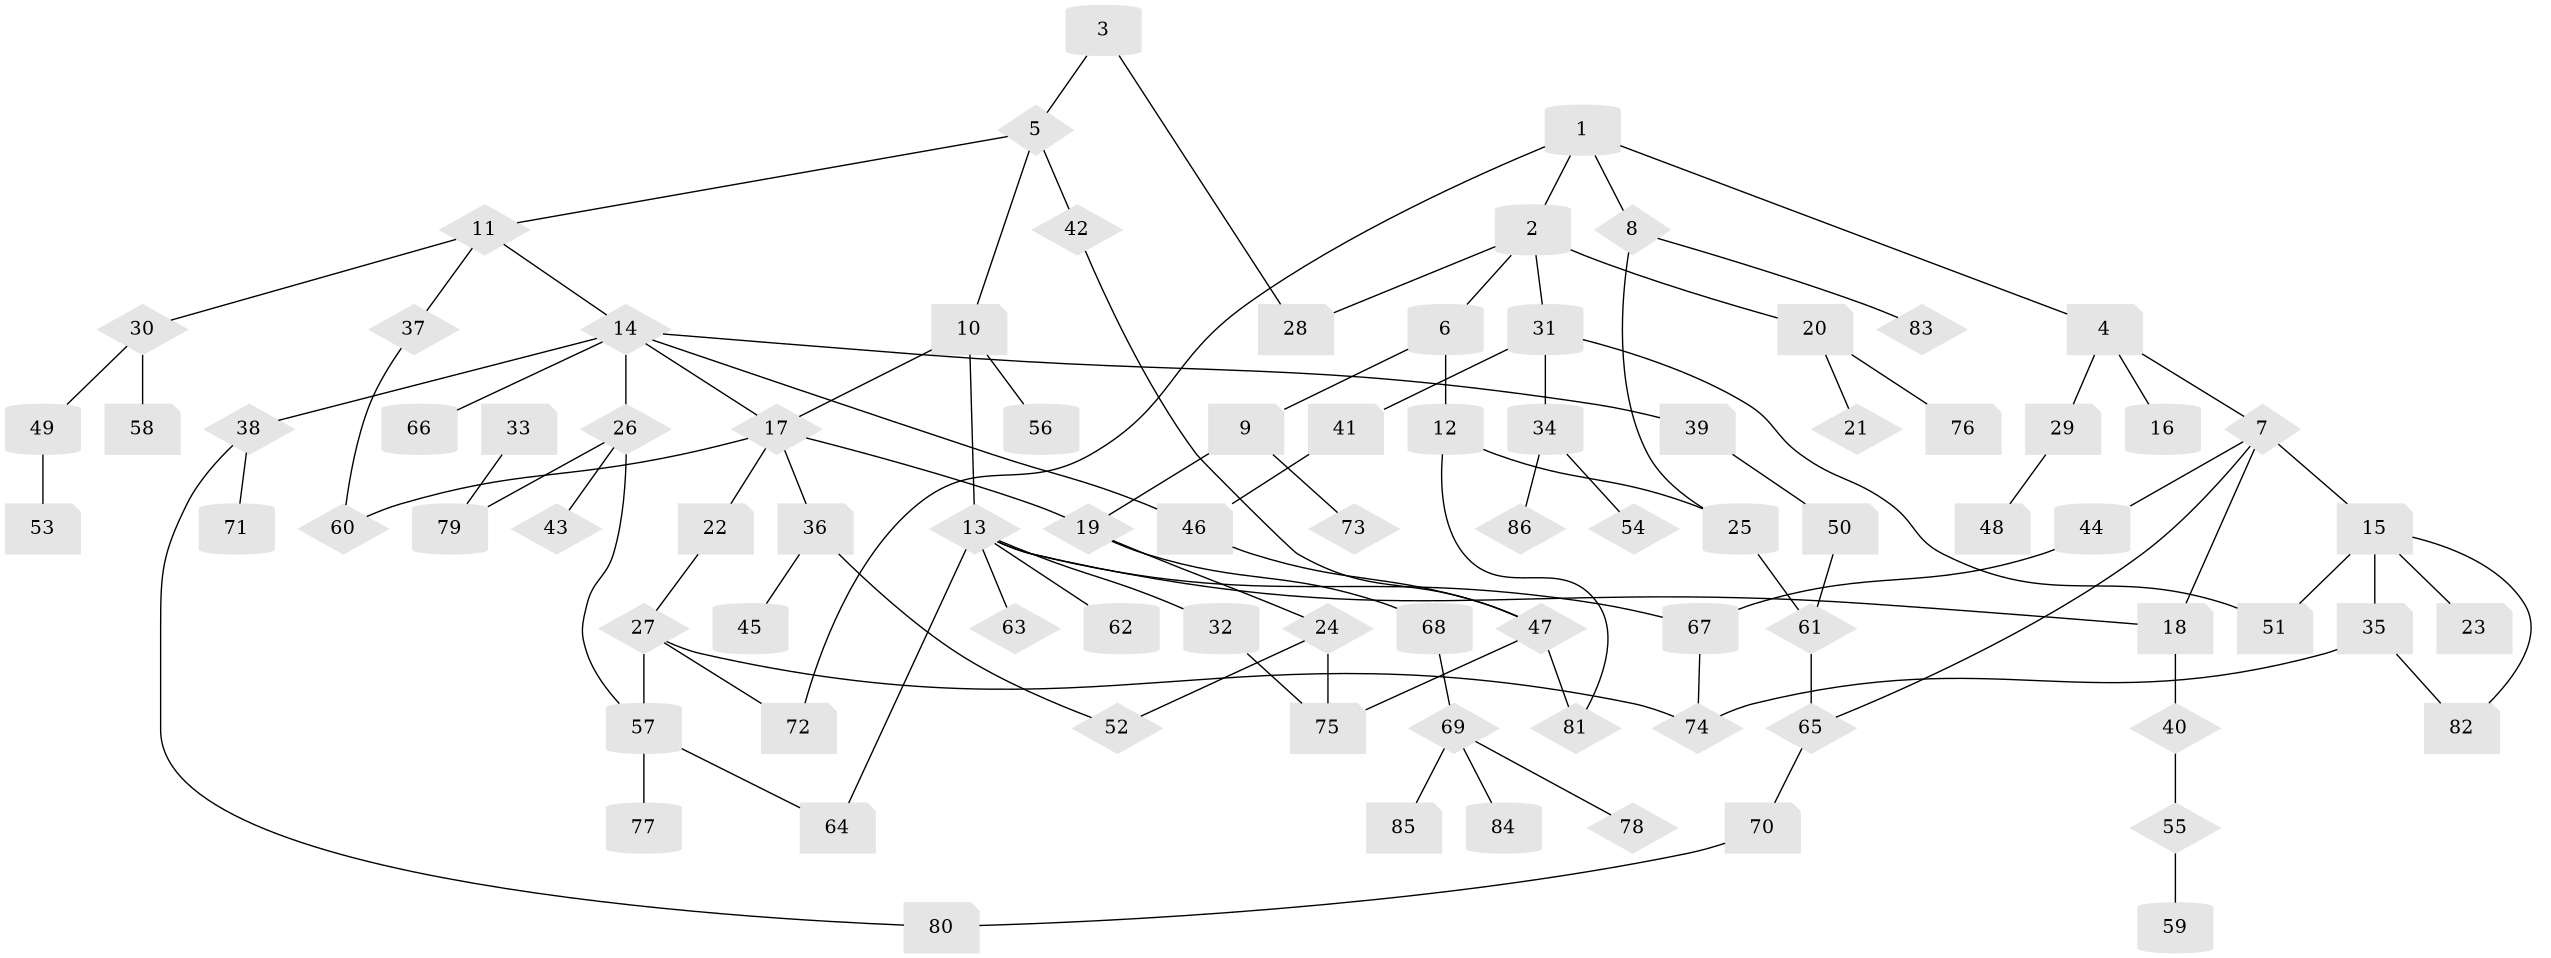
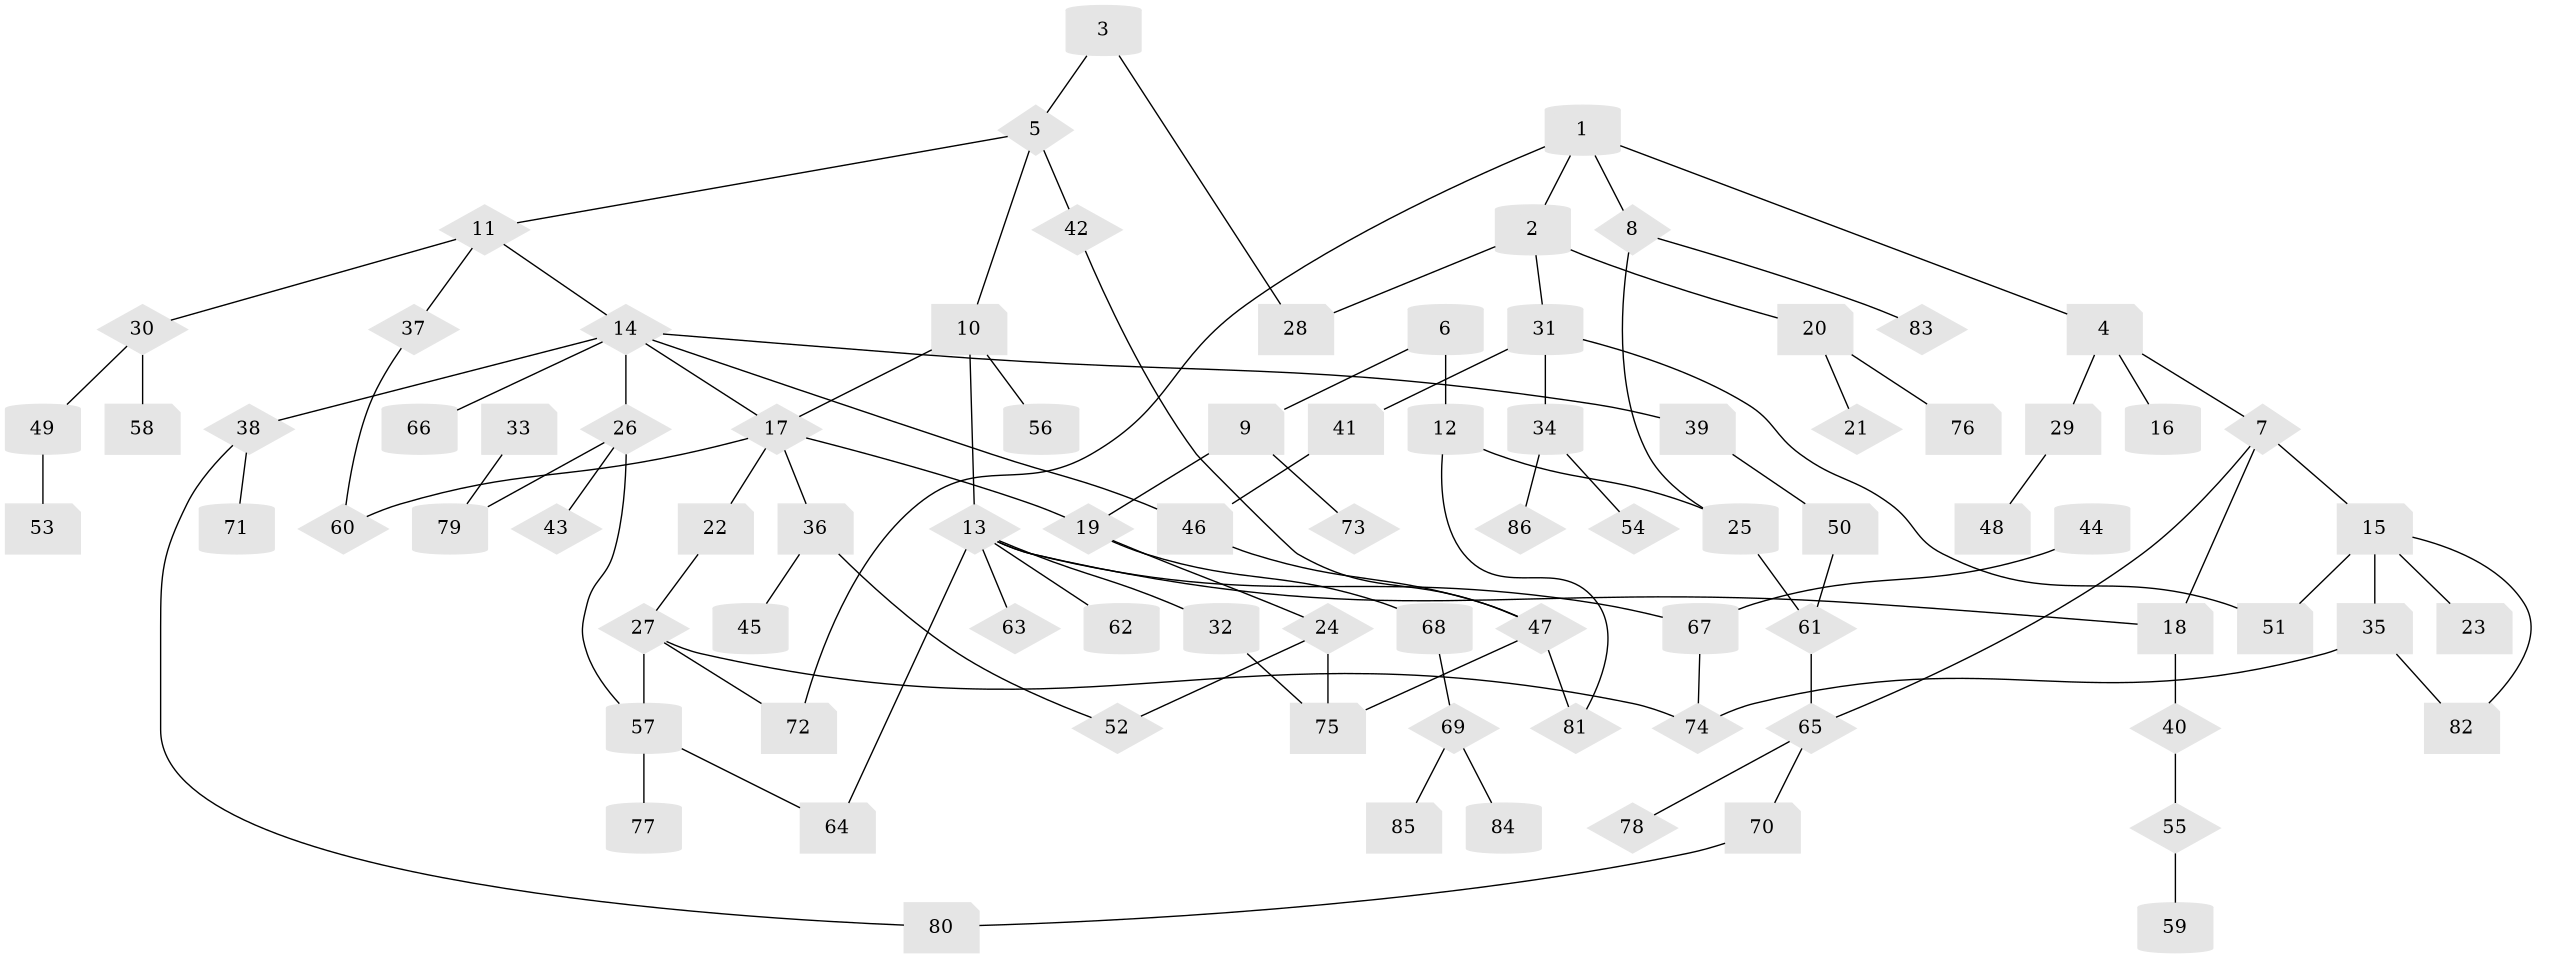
  graph {
    node [color=gray90 shape=diamond style=filled]
    1 [shape=cylinder]
    2 [shape=cylinder]
    4 [shape=note]
    8
    72 [shape=note]
    6 [shape=cylinder]
    20 [shape=note]
    31 [shape=cylinder]
    28 [shape=note]
    7
    16 [shape=cylinder]
    29 [shape=note]
    25 [shape=cylinder]
    83
    3 [shape=cylinder]
    5
    9 [shape=note]
    12 [shape=cylinder]
    21
    76 [shape=note]
    51 [shape=note]
    34 [shape=cylinder]
    41 [shape=note]
    10 [shape=note]
    11
    42
    15 [shape=note]
    18 [shape=note]
    44 [shape=cylinder]
    65
    48 [shape=note]
    13
    17
    56 [shape=cylinder]
    14
    30
    37
    47
    19
    73
    81
    23 [shape=note]
    35 [shape=note]
    82 [shape=note]
    40
    67 [shape=cylinder]
    70 [shape=note]
    78
    61
    24
    68 [shape=cylinder]
    32 [shape=cylinder]
    62 [shape=cylinder]
    63
    64 [shape=note]
    22 [shape=note]
    36 [shape=note]
    60
    26
    38
    39 [shape=note]
    46 [shape=note]
    66 [shape=cylinder]
    49 [shape=cylinder]
    58 [shape=note]
    75 [shape=note]
    74
    43
    57 [shape=cylinder]
    79 [shape=cylinder]
    71 [shape=cylinder]
    80 [shape=note]
    50 [shape=note]
    27
    52
    45 [shape=cylinder]
    55
    69
    33 [shape=note]
    77 [shape=cylinder]
    53 [shape=note]
    54
    86
    59 [shape=cylinder]
    84 [shape=cylinder]
    85 [shape=note]
    1 -- 2
    1 -- 4
    1 -- 8
    1 -- 72
-   2 -- 6
    2 -- 20
    2 -- 31
    2 -- 28
    4 -- 7
    4 -- 16
    4 -- 29
    8 -- 25
    8 -- 83
    6 -- 9
    6 -- 12
    20 -- 21
    20 -- 76
    31 -- 51
    31 -- 34
    31 -- 41
    7 -- 15
    7 -- 18
-   7 -- 44
    7 -- 65
    29 -- 48
    25 -- 61
    3 -- 28
    3 -- 5
    5 -- 10
    5 -- 11
    5 -- 42
    9 -- 19
    9 -- 73
    12 -- 25
    12 -- 81
    34 -- 54
    34 -- 86
    41 -- 46
    10 -- 13
    10 -- 17
    10 -- 56
    11 -- 14
    11 -- 30
    11 -- 37
    42 -- 47
    15 -- 51
    15 -- 23
    15 -- 35
    15 -- 82
    18 -- 40
    44 -- 67
    65 -- 70
-   69 -- 78
+   65 -- 78
    13 -- 18
    13 -- 67
    13 -- 32
    13 -- 62
    13 -- 63
    13 -- 64
    17 -- 19
    17 -- 22
    17 -- 36
    17 -- 60
    14 -- 17
    14 -- 26
    14 -- 38
    14 -- 39
    14 -- 46
    14 -- 66
    30 -- 49
    30 -- 58
    37 -- 60
    47 -- 81
    47 -- 75
    19 -- 24
    19 -- 68
    35 -- 82
    35 -- 74
    40 -- 55
    67 -- 74
    70 -- 80
    61 -- 65
    24 -- 75
    24 -- 52
    68 -- 69
    32 -- 75
    22 -- 27
    36 -- 52
    36 -- 45
    26 -- 43
    26 -- 57
    26 -- 79
    38 -- 71
    38 -- 80
    39 -- 50
    46 -- 47
    49 -- 53
    57 -- 64
    57 -- 77
    50 -- 61
    27 -- 72
    27 -- 74
    27 -- 57
    55 -- 59
    69 -- 84
    69 -- 85
    33 -- 79
  }
